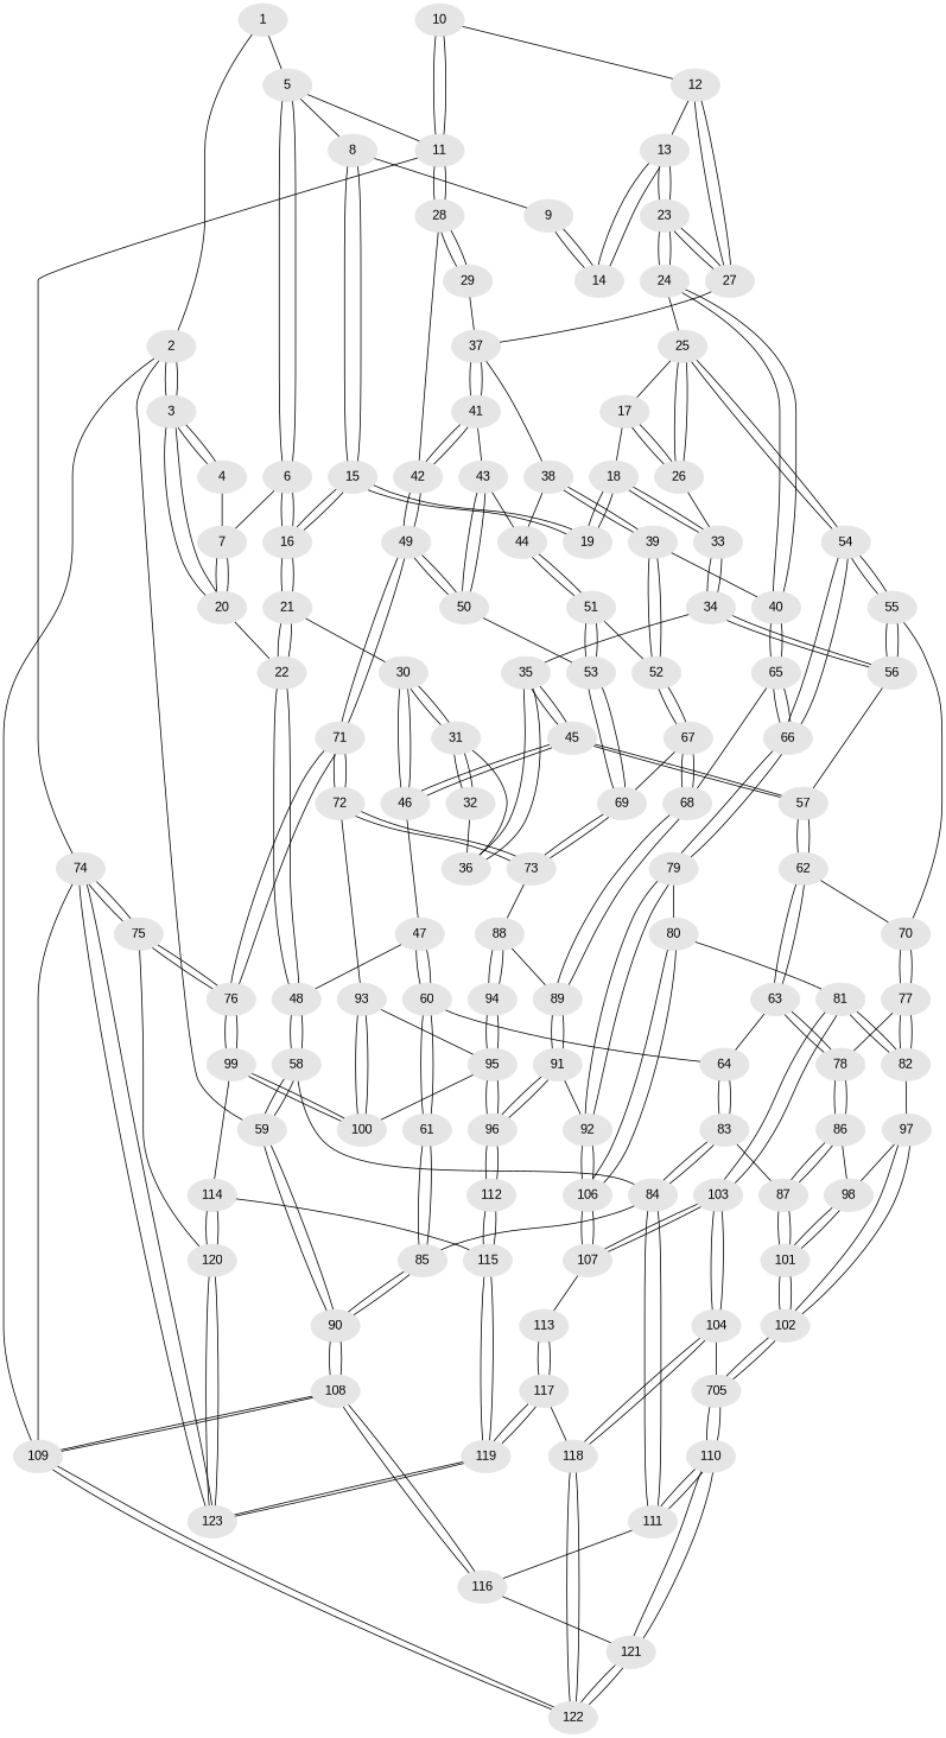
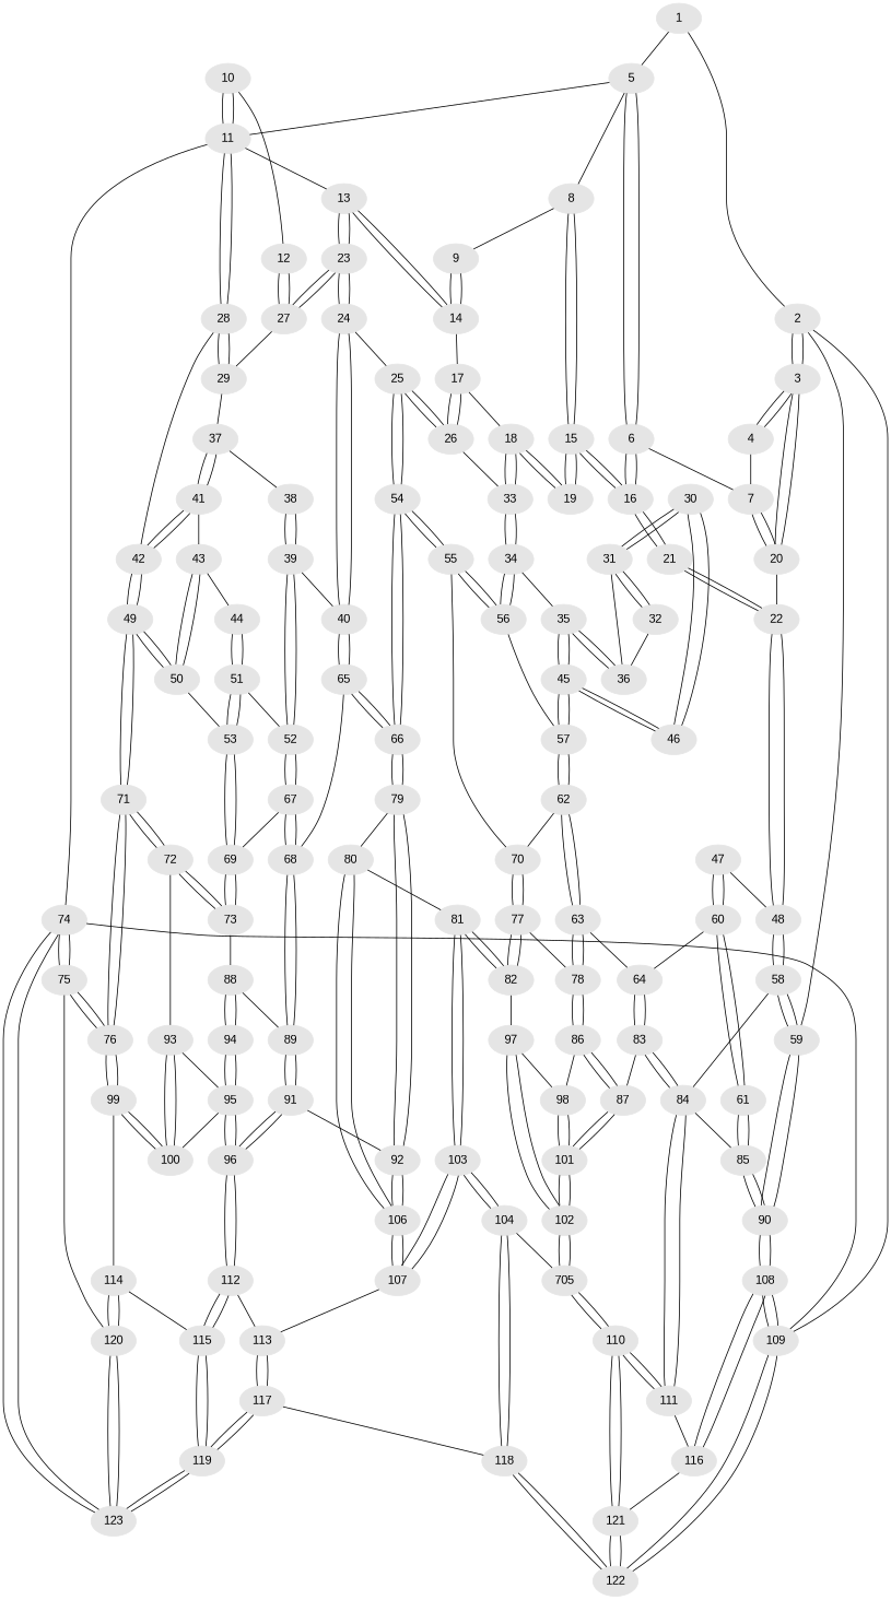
  graph {
    fontname="Liberation Sans"
    node [color=gray90 fontname="Liberation Sans" style=filled]
    edge [fontname="Liberation Sans"]
    1
    2
    5
    3
    59
    109
    11
    6
    8
    28
    74
    4
    20
    90
    122
    7
    22
    16
    9
    15
    21
    14
    19
    10
    12
    17
    13
    27
    29
    42
    75
    123
    23
    24
    18
    26
    30
    33
    34
    48
    31
    46
    58
    25
    40
    54
    65
    55
    66
    37
    49
    38
    41
    32
    36
    47
    35
    56
    45
    57
    39
    44
    43
    52
    51
    67
    68
    50
    71
    53
    62
    60
    61
    64
    84
    72
    76
    69
    73
    70
    79
    77
    63
    85
    108
    83
    78
    86
    87
    89
    80
    92
    91
    88
    82
    93
    99
    100
    95
    94
    120
    114
    97
    98
    81
    106
    103
    107
    104
    102
    111
    101
    116
    96
    112
    113
    115
    n118 [label=705]
    110
    118
    121
    117
    119
    1 -- 2
    1 -- 5
    2 -- 3
    2 -- 3
    2 -- 59
    2 -- 109
    5 -- 11
    5 -- 6
    5 -- 6
    5 -- 8
    3 -- 4
    3 -- 4
    3 -- 20
    3 -- 20
    59 -- 90
    59 -- 90
    109 -- 122
    109 -- 122
    11 -- 28
    11 -- 28
    11 -- 74
    6 -- 7
    6 -- 16
    6 -- 16
    8 -- 9
    8 -- 15
    8 -- 15
    28 -- 29
    28 -- 29
    28 -- 42
    74 -- 109
    74 -- 75
    74 -- 75
    74 -- 123
    74 -- 123
    4 -- 7
    20 -- 22
    90 -- 108
    90 -- 108
    7 -- 20
    7 -- 20
    22 -- 48
    22 -- 48
    16 -- 21
    16 -- 21
    9 -- 14
    9 -- 14
    15 -- 16
    15 -- 16
    15 -- 19
    15 -- 19
    21 -- 22
    21 -- 22
-   21 -- 30
-   25 -- 17
+   14 -- 17
    10 -- 11
    10 -- 11
    10 -- 12
-   12 -- 13
+   11 -- 13
    12 -- 27
    12 -- 27
    17 -- 18
    17 -- 26
    17 -- 26
    13 -- 14
    13 -- 14
    13 -- 23
    13 -- 23
-   27 -- 37
+   27 -- 29
    29 -- 37
    42 -- 49
    42 -- 49
    75 -- 76
    75 -- 76
    75 -- 120
    23 -- 27
    23 -- 27
    23 -- 24
    23 -- 24
    24 -- 25
    24 -- 40
    24 -- 40
    18 -- 19
    18 -- 19
    18 -- 33
    18 -- 33
    26 -- 33
    30 -- 31
    30 -- 31
    30 -- 46
    30 -- 46
    33 -- 34
    33 -- 34
    34 -- 35
    34 -- 56
    34 -- 56
    48 -- 58
    48 -- 58
    31 -- 32
    31 -- 32
    31 -- 36
-   46 -- 47
    58 -- 59
    58 -- 59
    58 -- 84
    25 -- 26
    25 -- 26
    25 -- 54
    25 -- 54
    40 -- 65
    40 -- 65
    54 -- 55
    54 -- 55
    54 -- 66
    54 -- 66
    65 -- 66
    65 -- 66
    65 -- 68
    55 -- 56
    55 -- 56
    55 -- 70
    66 -- 79
    66 -- 79
    37 -- 38
    37 -- 41
    37 -- 41
    49 -- 50
    49 -- 50
    49 -- 71
    49 -- 71
    38 -- 39
    38 -- 39
-   38 -- 44
    41 -- 42
    41 -- 42
    41 -- 43
    32 -- 36
    47 -- 48
    47 -- 60
    47 -- 60
    35 -- 36
    35 -- 36
    35 -- 45
    35 -- 45
    56 -- 57
    45 -- 46
    45 -- 46
    45 -- 57
    45 -- 57
    57 -- 62
    57 -- 62
    39 -- 40
    39 -- 52
    39 -- 52
    44 -- 51
    44 -- 51
    43 -- 44
    43 -- 50
    43 -- 50
    52 -- 67
    52 -- 67
    51 -- 52
    51 -- 53
    51 -- 53
    67 -- 68
    67 -- 68
    67 -- 69
    68 -- 89
    68 -- 89
    50 -- 53
    71 -- 72
    71 -- 72
    71 -- 76
    71 -- 76
    53 -- 69
    53 -- 69
    62 -- 70
    62 -- 63
    62 -- 63
    60 -- 61
    60 -- 61
    60 -- 64
    61 -- 85
    61 -- 85
    64 -- 83
    64 -- 83
    84 -- 85
    84 -- 111
    84 -- 111
    72 -- 73
    72 -- 73
    72 -- 93
    76 -- 99
    76 -- 99
    69 -- 73
    69 -- 73
    73 -- 88
    70 -- 77
    70 -- 77
    79 -- 80
    79 -- 92
    79 -- 92
    77 -- 78
    77 -- 82
    77 -- 82
    63 -- 64
    63 -- 78
    63 -- 78
    85 -- 90
    85 -- 90
    108 -- 109
    108 -- 109
    108 -- 116
    108 -- 116
    83 -- 84
    83 -- 84
    83 -- 87
    78 -- 86
    78 -- 86
    86 -- 87
    86 -- 87
    86 -- 98
    87 -- 101
    87 -- 101
    89 -- 91
    89 -- 91
    80 -- 81
    80 -- 106
    80 -- 106
    92 -- 106
    92 -- 106
    91 -- 92
    91 -- 96
    91 -- 96
    88 -- 89
    88 -- 94
    88 -- 94
    82 -- 97
    93 -- 100
    93 -- 100
    93 -- 95
    99 -- 100
    99 -- 100
    99 -- 114
    95 -- 100
    95 -- 96
    95 -- 96
    94 -- 95
    94 -- 95
    120 -- 123
    120 -- 123
    114 -- 120
    114 -- 120
    114 -- 115
    97 -- 98
    97 -- 102
    97 -- 102
    98 -- 101
    98 -- 101
    81 -- 82
    81 -- 82
    81 -- 103
    81 -- 103
    106 -- 107
    106 -- 107
    103 -- 107
    103 -- 107
    103 -- 104
    103 -- 104
    107 -- 113
    104 -- n118
    104 -- 118
    104 -- 118
    102 -- n118
    102 -- n118
    111 -- 116
    101 -- 102
    101 -- 102
    116 -- 121
    96 -- 112
    96 -- 112
+   112 -- 113
    112 -- 115
    112 -- 115
    113 -- 117
    113 -- 117
    115 -- 119
    115 -- 119
    n118 -- 110
    n118 -- 110
    110 -- 111
    110 -- 111
    110 -- 121
    110 -- 121
    118 -- 122
    118 -- 122
    121 -- 122
    121 -- 122
    117 -- 118
    117 -- 119
    117 -- 119
    119 -- 123
    119 -- 123
  }
